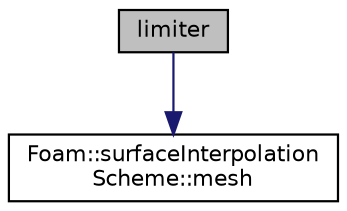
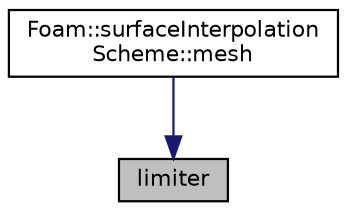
  digraph {
    rankdir=TB
    node [color=black fontname=Helvetica fontsize=10 shape=record]
    n1 [fillcolor=grey75 fontcolor=black height=0.2 label=limiter style=filled width=0.4]
    n2 [height=0.2 label="Foam::surfaceInterpolation\lScheme::mesh" width=0.4]
-   n1 -> n2 [color=midnightblue fontname=Helvetica fontsize=10 labelfontname=Helvetica labelfontsize=10 style=solid]
+   n2 -> n1 [color=midnightblue fontname=Helvetica fontsize=10 labelfontname=Helvetica labelfontsize=10 style=solid]
  }
